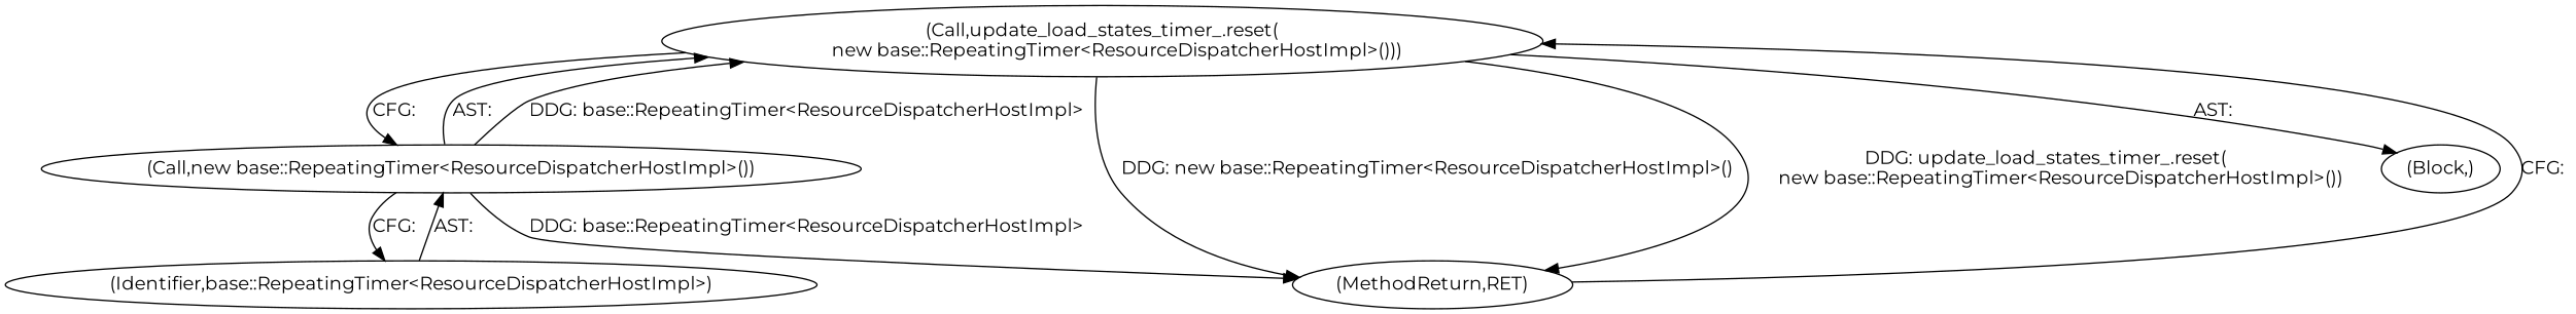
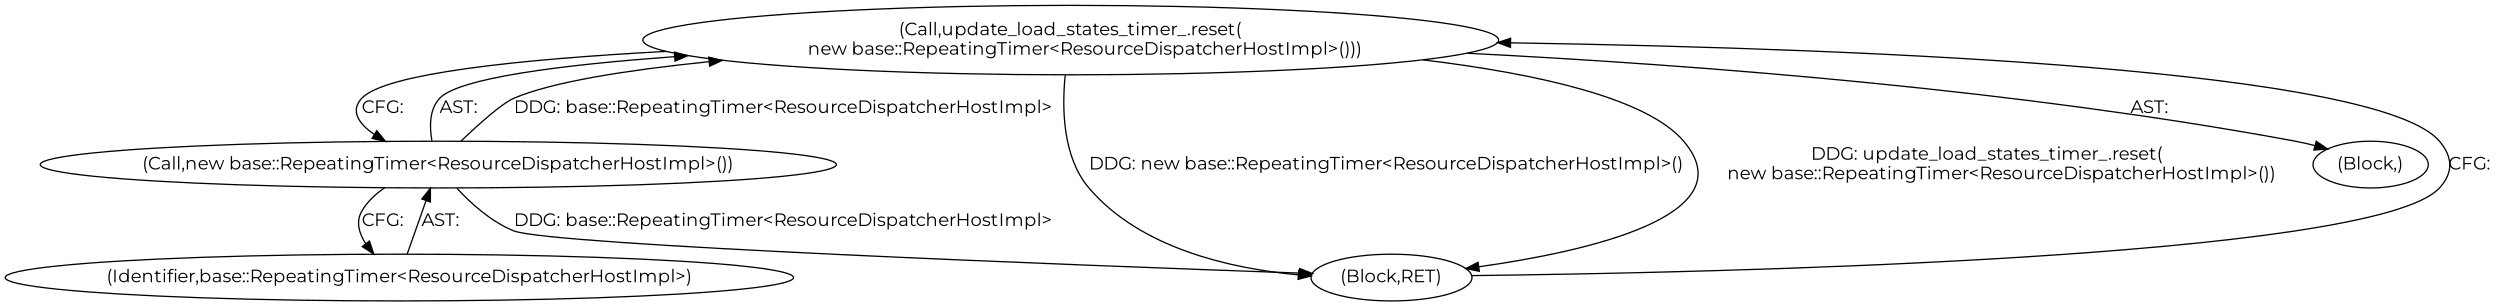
  digraph {
    fontname=Montserrat
    node [fontname=Montserrat]
    edge [fontname=Montserrat]
    n1 [label="(Call,update_load_states_timer_.reset(\n      new base::RepeatingTimer<ResourceDispatcherHostImpl>()))"]
    n2 [label="(Call,new base::RepeatingTimer<ResourceDispatcherHostImpl>())"]
-   n3 [label="(MethodReturn,RET)"]
+   n3 [label="(Block,RET)"]
    n4 [label="(Block,)"]
    n5 [label="(Identifier,base::RepeatingTimer<ResourceDispatcherHostImpl>)"]
    n1 -> n2 [label="CFG: "]
    n1 -> n3 [label="DDG: new base::RepeatingTimer<ResourceDispatcherHostImpl>()"]
    n1 -> n3 [label="DDG: update_load_states_timer_.reset(\n      new base::RepeatingTimer<ResourceDispatcherHostImpl>())"]
    n1 -> n4 [label="AST: "]
    n2 -> n1 [label="AST: "]
    n2 -> n1 [label="DDG: base::RepeatingTimer<ResourceDispatcherHostImpl>"]
    n2 -> n3 [label="DDG: base::RepeatingTimer<ResourceDispatcherHostImpl>"]
    n2 -> n5 [label="CFG: "]
    n3 -> n1 [label="CFG: "]
    n5 -> n2 [label="AST: "]
  }
